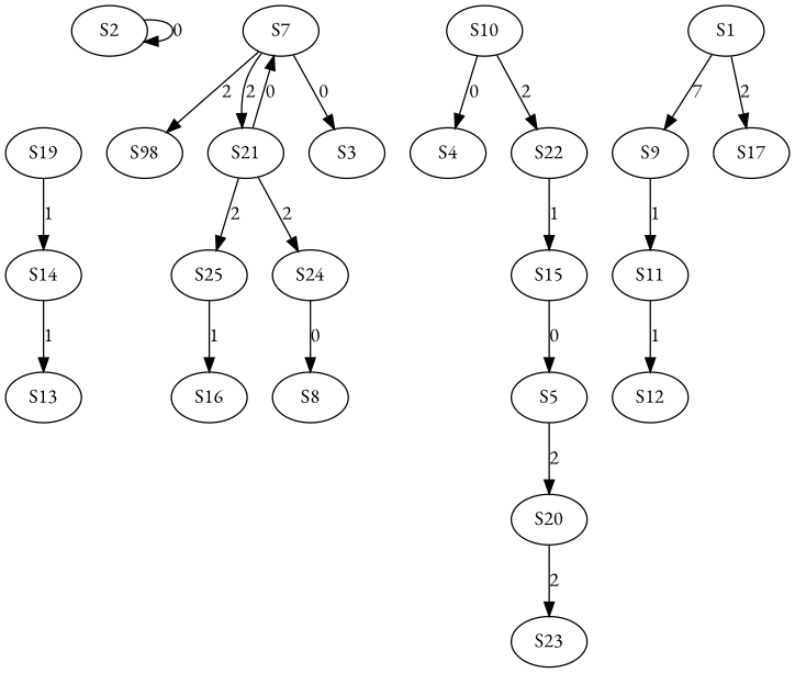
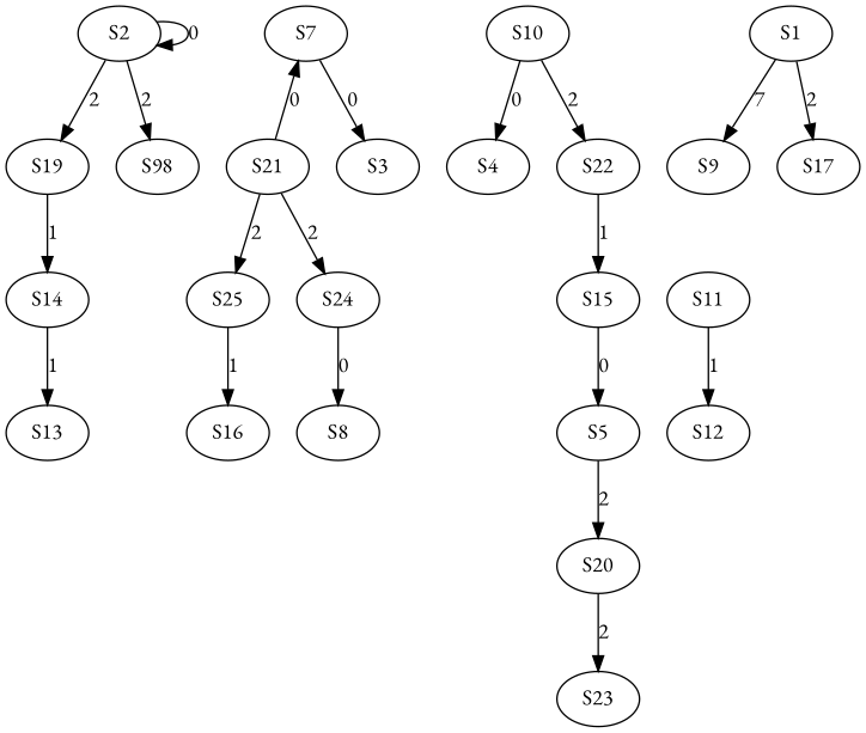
  strict digraph {
    fontname="EB Garamond"
    node [fontname="EB Garamond"]
    edge [fontname="EB Garamond"]
    S2
    n2 [label=S98]
    S19
    S14
    S7
    S3
    S21
    S24
    S25
    S10
    S4
    S22
    S15
    S5
    S20
    S23
    S8
    S16
    S1
    S9
    S17
    S11
    S12
    S13
    S2 -> S2 [label=0]
-   S7 -> n2 [label=2]
+   S2 -> n2 [label=2]
+   S2 -> S19 [label=2]
    S19 -> S14 [label=1]
    S14 -> S13 [label=1]
    S7 -> S3 [label=0]
-   S7 -> S21 [label=2]
    S21 -> S7 [label=0]
    S21 -> S24 [label=2]
    S21 -> S25 [label=2]
    S24 -> S8 [label=0]
    S25 -> S16 [label=1]
    S10 -> S4 [label=0]
    S10 -> S22 [label=2]
    S22 -> S15 [label=1]
    S15 -> S5 [label=0]
    S5 -> S20 [label=2]
    S20 -> S23 [label=2]
    S1 -> S9 [label=7]
    S1 -> S17 [label=2]
-   S9 -> S11 [label=1]
    S11 -> S12 [label=1]
  }
